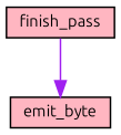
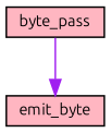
  digraph {
    rankdir=TB
    fontname=Ubuntu
    node [color=black fillcolor=lightpink fontname=Ubuntu fontsize=10 shape=record style=filled]
-   n1 [fontcolor=black height=0.2 label=finish_pass width=0.4]
+   n1 [fontcolor=black height=0.2 label=byte_pass width=0.4]
    n2 [height=0.2 label=emit_byte width=0.4]
    n1 -> n2 [color=purple fontname=Ubuntu fontsize=10 labelfontname=Helvetica labelfontsize=10 style=solid]
  }
